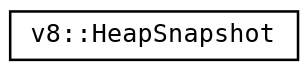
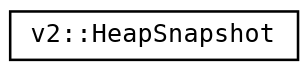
  digraph {
    rankdir=LR
    fontname="DejaVu Sans Mono"
-   n1 [color=black fillcolor=white fontname="DejaVu Sans Mono" fontsize=10 height=0.2 label="v8::HeapSnapshot" shape=record style=filled width=0.4]
+   n1 [color=black fillcolor=white fontname="DejaVu Sans Mono" fontsize=10 height=0.2 label="v2::HeapSnapshot" shape=record style=filled width=0.4]
  }
